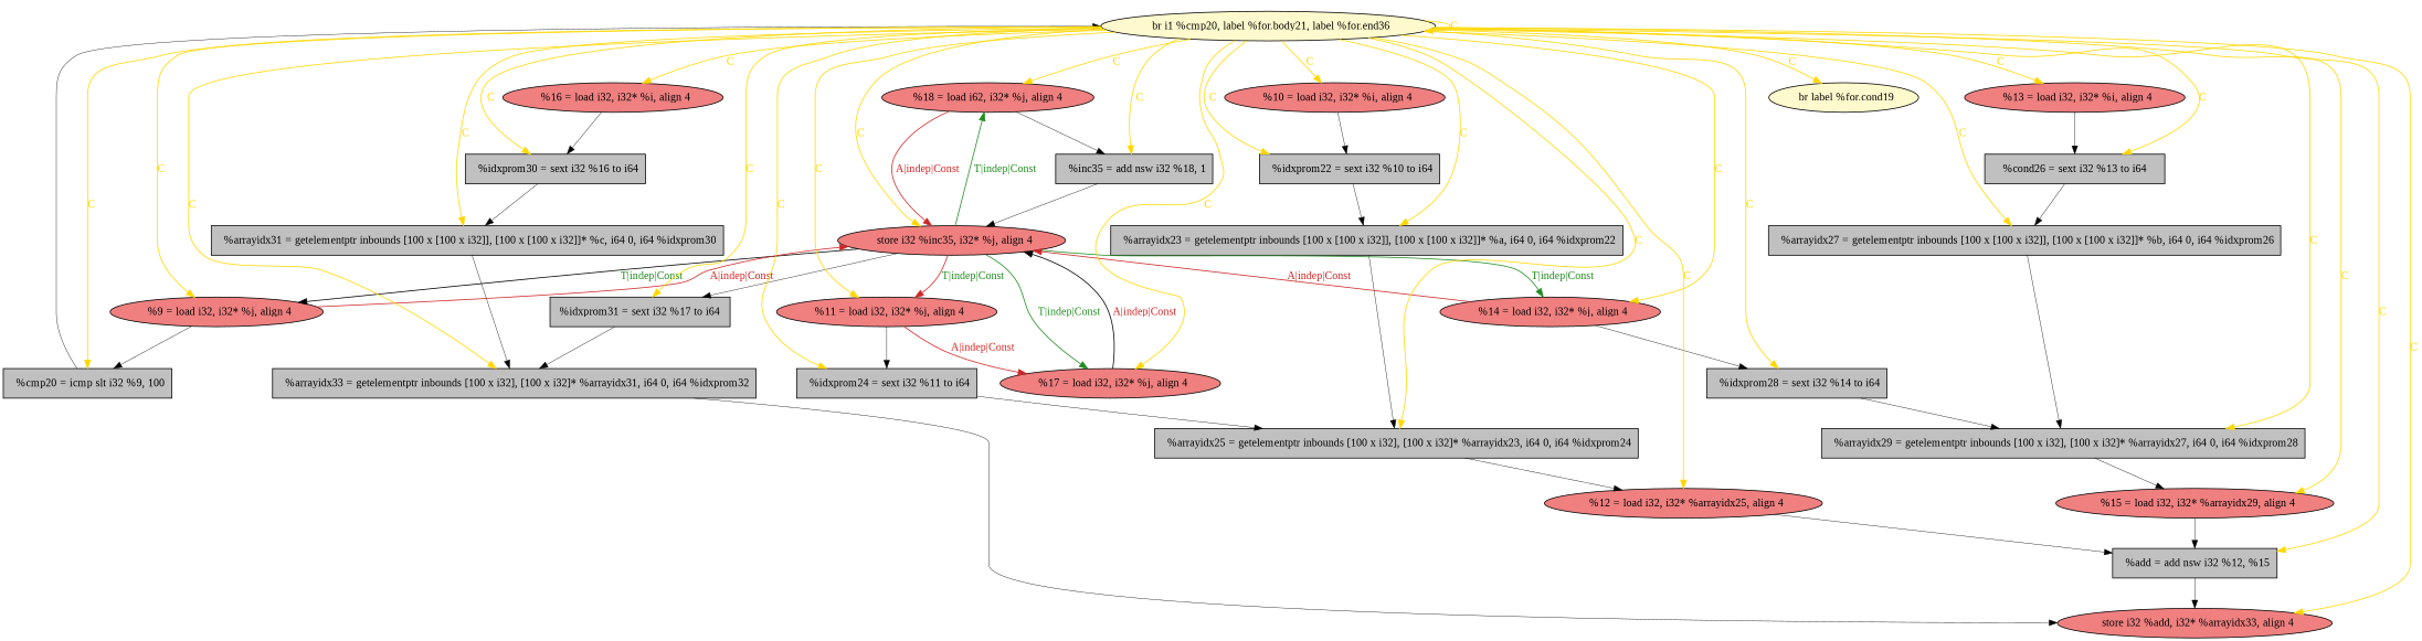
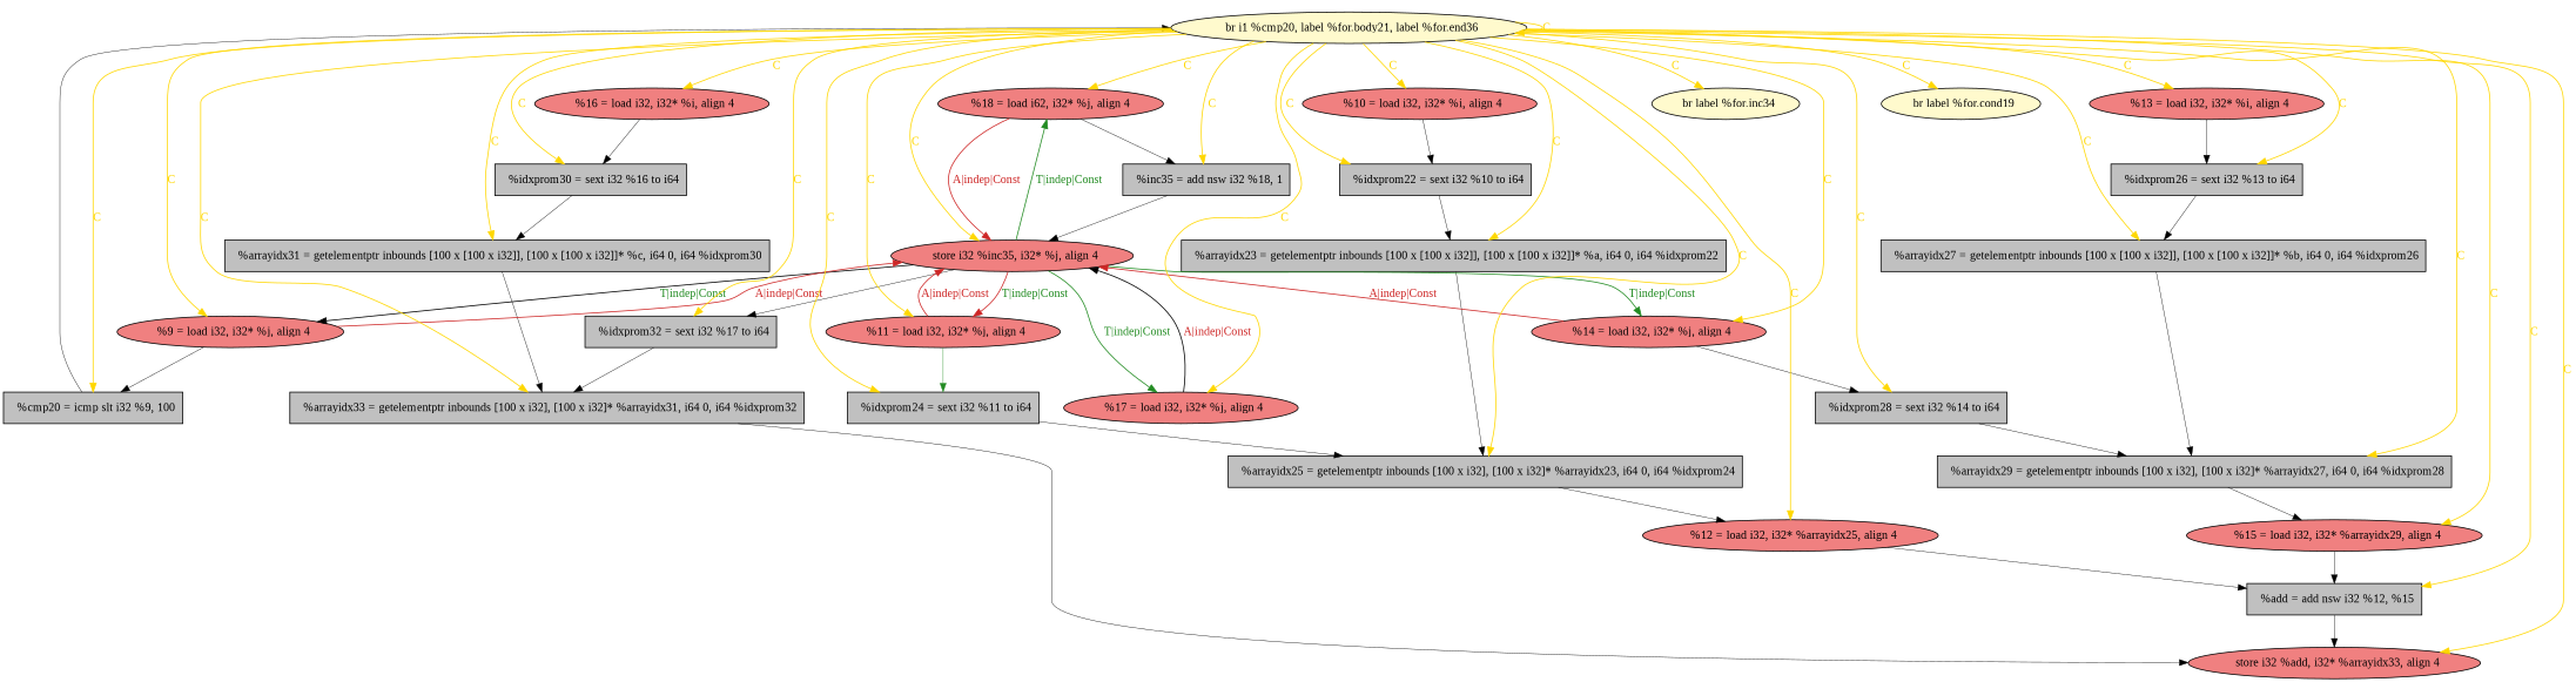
  digraph {
    fontname="Liberation Serif"
    node [fillcolor=grey fontname="Liberation Serif" shape=rectangle style=filled]
    edge [color=gold fontcolor=gold fontname="Liberation Serif" penwidth=1.0 style=solid]
    n1 [label="  %arrayidx23 = getelementptr inbounds [100 x [100 x i32]], [100 x [100 x i32]]* %a, i64 0, i64 %idxprom22"]
    n2 [label="  %arrayidx25 = getelementptr inbounds [100 x i32], [100 x i32]* %arrayidx23, i64 0, i64 %idxprom24"]
    n3 [fillcolor=lightcoral label="  %12 = load i32, i32* %arrayidx25, align 4" shape=ellipse]
    n4 [fillcolor=lightcoral label="  %16 = load i32, i32* %i, align 4" shape=ellipse]
    n5 [label="  %idxprom30 = sext i32 %16 to i64"]
    n6 [label="  %arrayidx31 = getelementptr inbounds [100 x [100 x i32]], [100 x [100 x i32]]* %c, i64 0, i64 %idxprom30"]
    n7 [fillcolor=lightcoral label="%18 = load i62, i32* %j, align 4" shape=ellipse]
    n8 [fillcolor=lightcoral label="  store i32 %inc35, i32* %j, align 4" shape=ellipse]
    n9 [label="  %inc35 = add nsw i32 %18, 1"]
    n10 [fillcolor=lightcoral label="  %11 = load i32, i32* %j, align 4" shape=ellipse]
    n11 [fillcolor=lightcoral label="  %14 = load i32, i32* %j, align 4" shape=ellipse]
    n12 [fillcolor=lightcoral label="  %9 = load i32, i32* %j, align 4" shape=ellipse]
    n13 [fillcolor=lightcoral label="  %17 = load i32, i32* %j, align 4" shape=ellipse]
-   n14 [label="%idxprom31 = sext i32 %17 to i64"]
+   n14 [label="  %idxprom32 = sext i32 %17 to i64"]
    n15 [label="  %add = add nsw i32 %12, %15"]
    n16 [fillcolor=lightcoral label="  store i32 %add, i32* %arrayidx33, align 4" shape=ellipse]
    n17 [fillcolor=lightcoral label="  %15 = load i32, i32* %arrayidx29, align 4" shape=ellipse]
+   n18 [fillcolor=lemonchiffon label="  br label %for.inc34" shape=ellipse]
    n19 [label="  %idxprom24 = sext i32 %11 to i64"]
    n20 [label="  %idxprom28 = sext i32 %14 to i64"]
    n21 [label="  %cmp20 = icmp slt i32 %9, 100"]
    n22 [fillcolor=lemonchiffon label="  br label %for.cond19" shape=ellipse]
    n23 [label="  %arrayidx33 = getelementptr inbounds [100 x i32], [100 x i32]* %arrayidx31, i64 0, i64 %idxprom32"]
    n24 [label="  %arrayidx29 = getelementptr inbounds [100 x i32], [100 x i32]* %arrayidx27, i64 0, i64 %idxprom28"]
    n25 [label="  %idxprom22 = sext i32 %10 to i64"]
    n26 [fillcolor=lemonchiffon label="  br i1 %cmp20, label %for.body21, label %for.end36" shape=ellipse]
    n27 [label="  %arrayidx27 = getelementptr inbounds [100 x [100 x i32]], [100 x [100 x i32]]* %b, i64 0, i64 %idxprom26"]
    n28 [fillcolor=lightcoral label="  %13 = load i32, i32* %i, align 4" shape=ellipse]
-   n29 [label="%cond26 = sext i32 %13 to i64"]
+   n29 [label="  %idxprom26 = sext i32 %13 to i64"]
    n30 [fillcolor=lightcoral label="  %10 = load i32, i32* %i, align 4" shape=ellipse]
    n1 -> n2 [color=black fontcolor=black penwidth=0.5]
    n2 -> n3 [color=black fontcolor=black penwidth=0.5]
    n3 -> n15 [color=black fontcolor=black penwidth=0.5]
    n4 -> n5 [color=black fontcolor=black penwidth=0.5]
    n5 -> n6 [color=black fontcolor=black penwidth=0.5]
    n6 -> n23 [color=black fontcolor=black penwidth=0.5]
    n7 -> n8 [color=firebrick3 fontcolor=firebrick3 label="A|indep|Const"]
    n7 -> n9 [color=black fontcolor=black penwidth=0.5]
    n8 -> n7 [color=forestgreen fontcolor=forestgreen label="T|indep|Const"]
    n8 -> n10 [color=firebrick3 fontcolor=forestgreen label="T|indep|Const"]
    n8 -> n11 [color=forestgreen fontcolor=forestgreen label="T|indep|Const"]
    n8 -> n12 [color=black fontcolor=forestgreen label="T|indep|Const"]
    n8 -> n13 [color=forestgreen fontcolor=forestgreen label="T|indep|Const"]
    n8 -> n14 [color=black fontcolor=black penwidth=0.5]
    n9 -> n8 [color=black fontcolor=black penwidth=0.5]
-   n10 -> n13 [color=firebrick3 fontcolor=firebrick3 label="A|indep|Const"]
-   n10 -> n19 [color=black fontcolor=black penwidth=0.5]
+   n10 -> n8 [color=firebrick3 fontcolor=firebrick3 label="A|indep|Const"]
+   n10 -> n19 [color=forestgreen fontcolor=black penwidth=0.5]
    n11 -> n8 [color=firebrick3 fontcolor=firebrick3 label="A|indep|Const"]
    n11 -> n20 [color=black fontcolor=black penwidth=0.5]
    n12 -> n8 [color=firebrick3 fontcolor=firebrick3 label="A|indep|Const"]
    n12 -> n21 [color=black fontcolor=black penwidth=0.5]
    n13 -> n8 [color=black fontcolor=firebrick3 label="A|indep|Const"]
    n14 -> n23 [color=black fontcolor=black penwidth=0.5]
    n15 -> n16 [color=black fontcolor=black penwidth=0.5]
    n17 -> n15 [color=black fontcolor=black penwidth=0.5]
    n19 -> n2 [color=black fontcolor=black penwidth=0.5]
    n20 -> n24 [color=black fontcolor=black penwidth=0.5]
    n21 -> n26 [color=black fontcolor=black penwidth=0.5]
    n23 -> n16 [color=black fontcolor=black penwidth=0.5]
    n24 -> n17 [color=black fontcolor=black penwidth=0.5]
    n25 -> n1 [color=black fontcolor=black penwidth=0.5]
    n26 -> n1 [label=C]
    n26 -> n2 [label=C]
    n26 -> n3 [label=C]
    n26 -> n4 [label=C]
    n26 -> n5 [label=C]
    n26 -> n6 [label=C]
    n26 -> n7 [label=C]
    n26 -> n8 [label=C]
    n26 -> n9 [label=C]
    n26 -> n10 [label=C]
    n26 -> n11 [label=C]
    n26 -> n12 [label=C]
    n26 -> n13 [label=C]
    n26 -> n14 [label=C]
    n26 -> n15 [label=C]
    n26 -> n16 [label=C]
    n26 -> n17 [label=C]
+   n26 -> n18 [label=C]
    n26 -> n19 [label=C]
    n26 -> n20 [label=C]
    n26 -> n21 [label=C]
    n26 -> n22 [label=C]
    n26 -> n23 [label=C]
    n26 -> n24 [label=C]
    n26 -> n25 [label=C]
    n26 -> n26 [label=C]
    n26 -> n27 [label=C]
    n26 -> n28 [label=C]
    n26 -> n29 [label=C]
    n26 -> n30 [label=C]
    n27 -> n24 [color=black fontcolor=black penwidth=0.5]
    n28 -> n29 [color=black fontcolor=black penwidth=0.5]
    n29 -> n27 [color=black fontcolor=black penwidth=0.5]
    n30 -> n25 [color=black fontcolor=black penwidth=0.5]
  }
